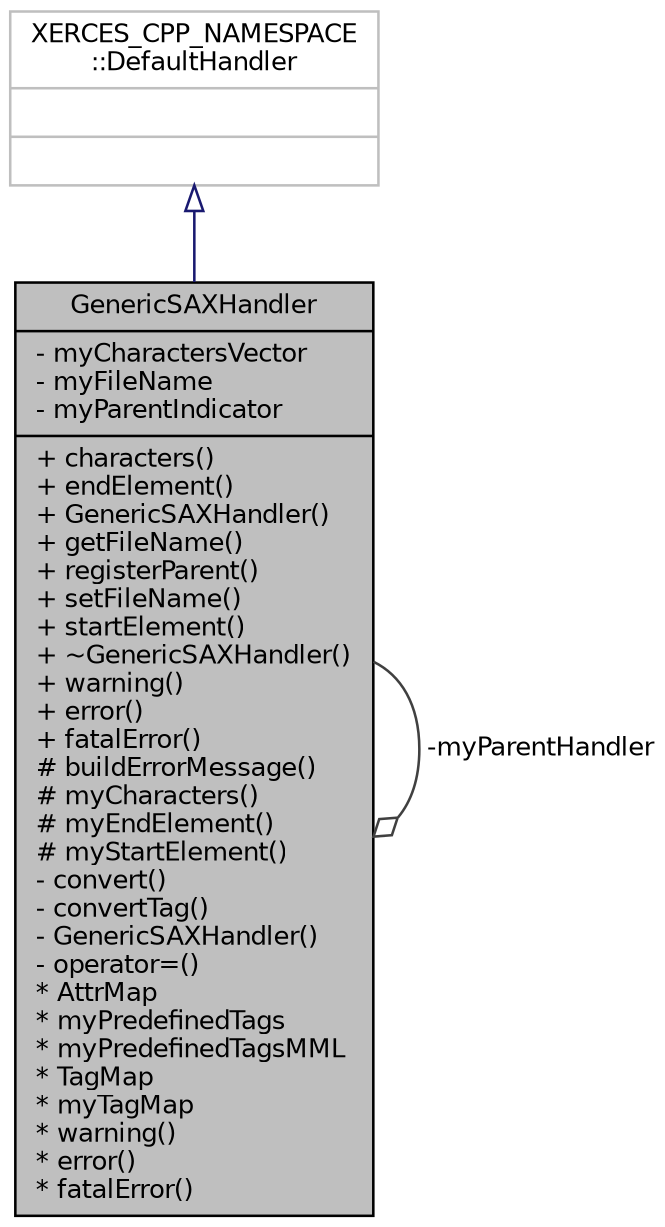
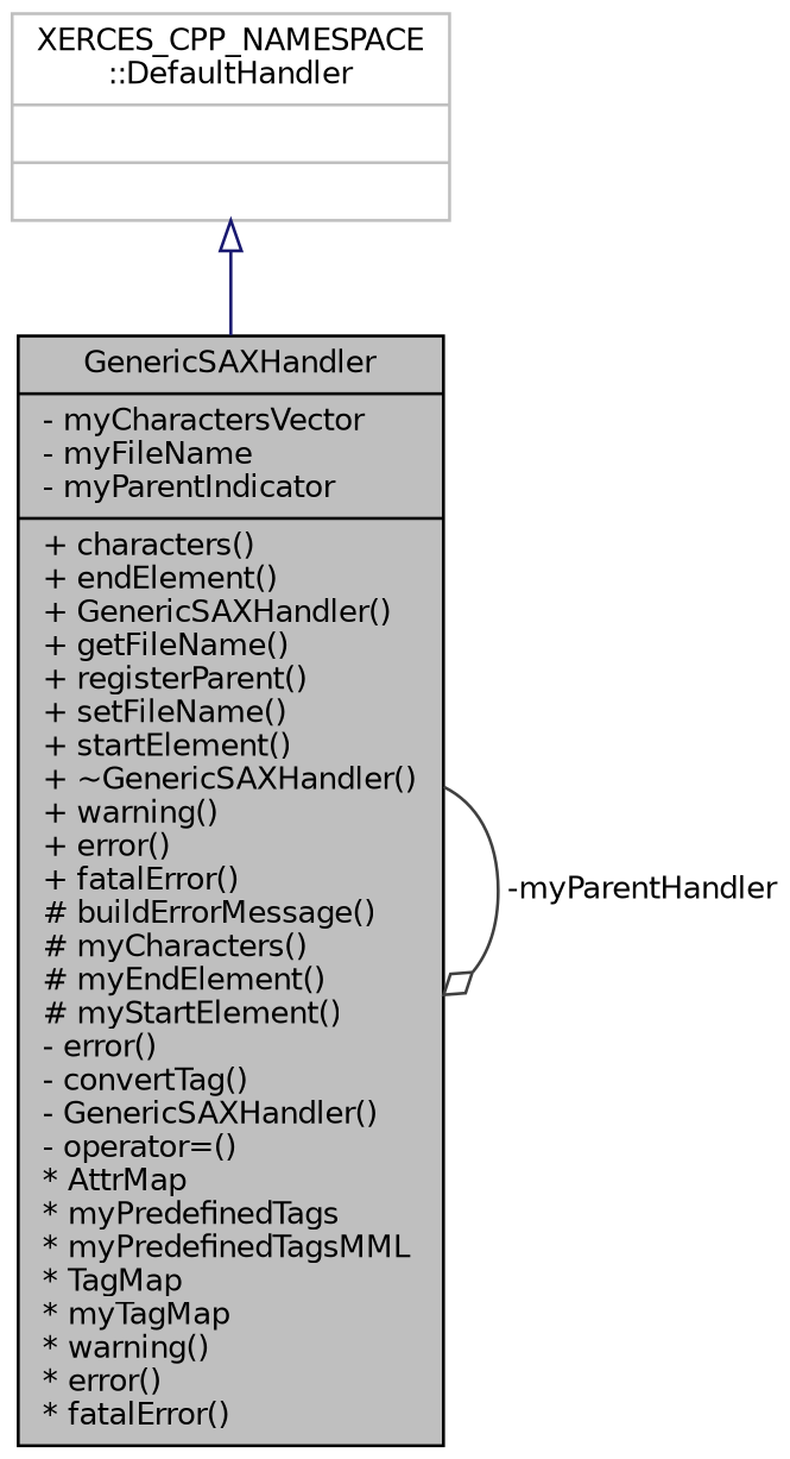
  digraph {
    node [fontname=Helvetica fontsize=10 shape=record style=filled]
    edge [fontname=Helvetica fontsize=10 labelfontname=Helvetica labelfontsize=10 style=solid]
-   n1 [color=black fillcolor=grey75 fontcolor=black height=0.2 label="{GenericSAXHandler\n|- myCharactersVector\l- myFileName\l- myParentIndicator\l|+ characters()\l+ endElement()\l+ GenericSAXHandler()\l+ getFileName()\l+ registerParent()\l+ setFileName()\l+ startElement()\l+ ~GenericSAXHandler()\l+ warning()\l+ error()\l+ fatalError()\l# buildErrorMessage()\l# myCharacters()\l# myEndElement()\l# myStartElement()\l- convert()\l- convertTag()\l- GenericSAXHandler()\l- operator=()\l* AttrMap\l* myPredefinedTags\l* myPredefinedTagsMML\l* TagMap\l* myTagMap\l* warning()\l* error()\l* fatalError()\l}" width=0.4]
+   n1 [color=black fillcolor=grey75 fontcolor=black height=0.2 label="{GenericSAXHandler\n|- myCharactersVector\l- myFileName\l- myParentIndicator\l|+ characters()\l+ endElement()\l+ GenericSAXHandler()\l+ getFileName()\l+ registerParent()\l+ setFileName()\l+ startElement()\l+ ~GenericSAXHandler()\l+ warning()\l+ error()\l+ fatalError()\l# buildErrorMessage()\l# myCharacters()\l# myEndElement()\l# myStartElement()\l- error()\l- convertTag()\l- GenericSAXHandler()\l- operator=()\l* AttrMap\l* myPredefinedTags\l* myPredefinedTagsMML\l* TagMap\l* myTagMap\l* warning()\l* error()\l* fatalError()\l}" width=0.4]
    n2 [color=grey75 fillcolor=white height=0.2 label="{XERCES_CPP_NAMESPACE\l::DefaultHandler\n||}" width=0.4]
    n1 -> n1 [arrowhead=odiamond color=grey25 label=" -myParentHandler"]
    n2 -> n1 [arrowtail=onormal color=midnightblue dir=back]
  }
